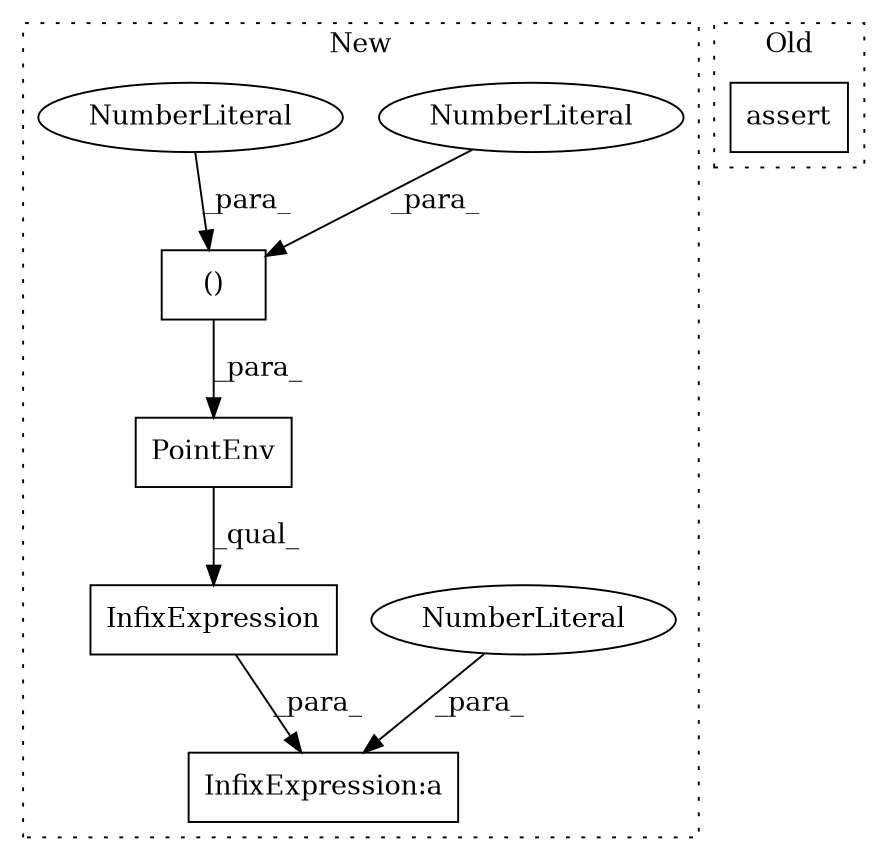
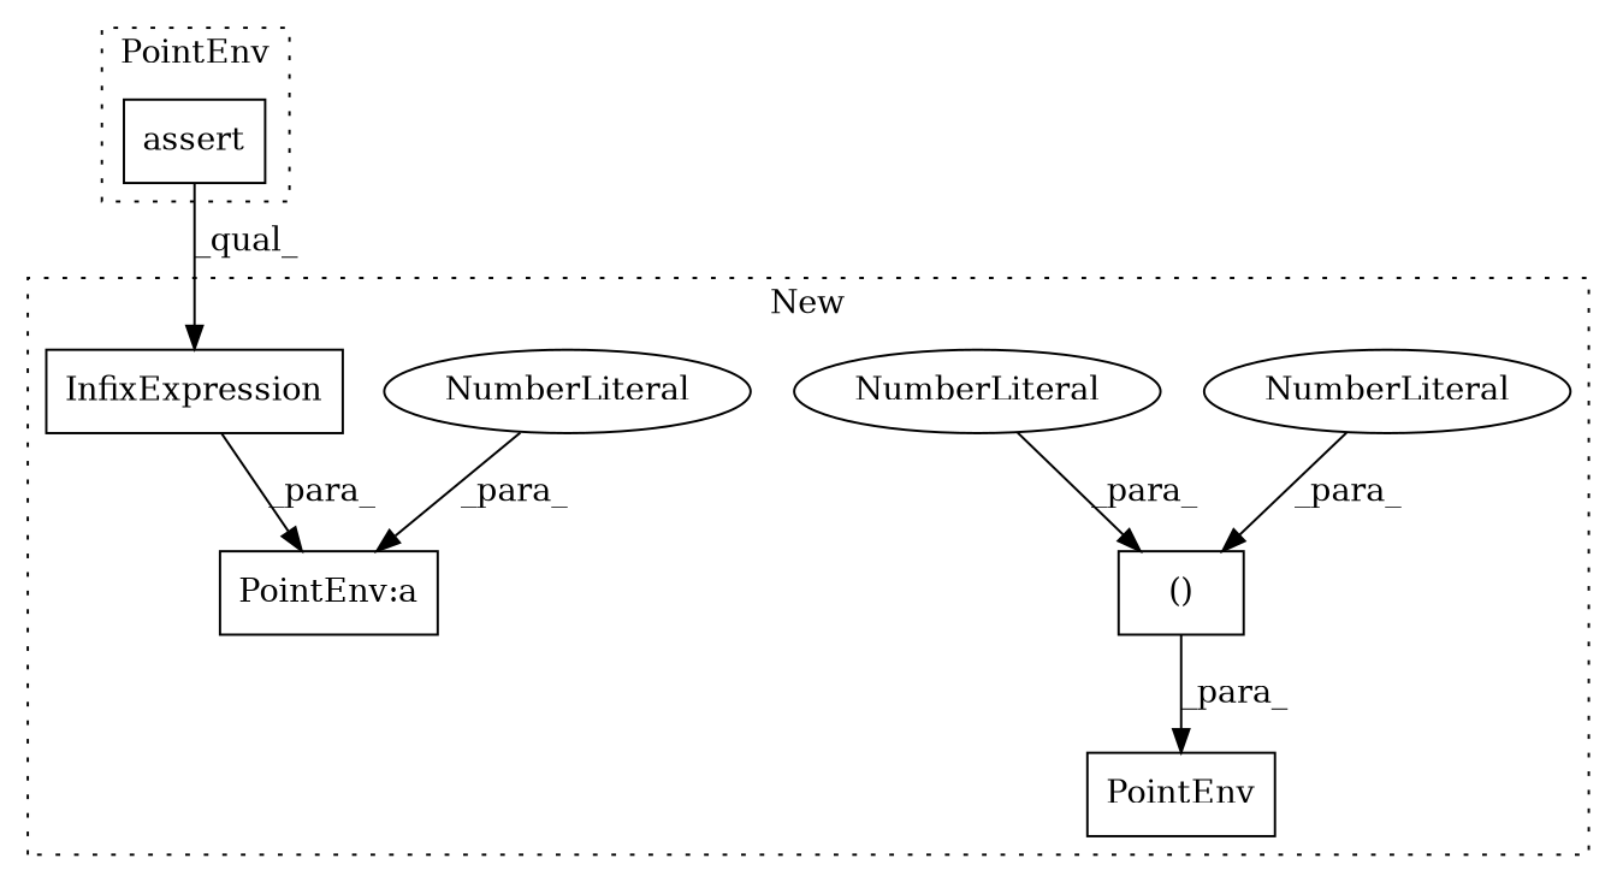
  digraph {
    node [a=34 l=3 s=929 shape=box]
    n1 [a=32 l="14,2" label=PointEnv s="915,948"]
    n2 [a=106 l=19 label="()"]
-   n3 [a=27 label="InfixExpression:a" s=1019]
+   n3 [a=27 label="PointEnv:a" s=1019]
    n4 [label=NumberLiteral s=1022 shape=ellipse]
    n5 [label=NumberLiteral s=945 shape=ellipse]
    n6 [label=NumberLiteral shape=ellipse]
    n7 [a=22 l=21 label=InfixExpression s=998]
    n8 [a=32 l="13,1" label=assert s="1296,1317"]
    subgraph cluster_1 {
      label=New
      style=dotted
      n1
      n2
      n3
      n4
      n5
      n6
      n7
    }
    subgraph cluster_2 {
-     label=Old
+     label=PointEnv
      style=dotted
      n8
    }
-   n1 -> n7 [label=_qual_]
+   n8 -> n7 [label=_qual_]
    n2 -> n1 [label=_para_]
    n4 -> n3 [label=_para_]
    n5 -> n2 [label=_para_]
    n6 -> n2 [label=_para_]
    n7 -> n3 [label=_para_]
  }
